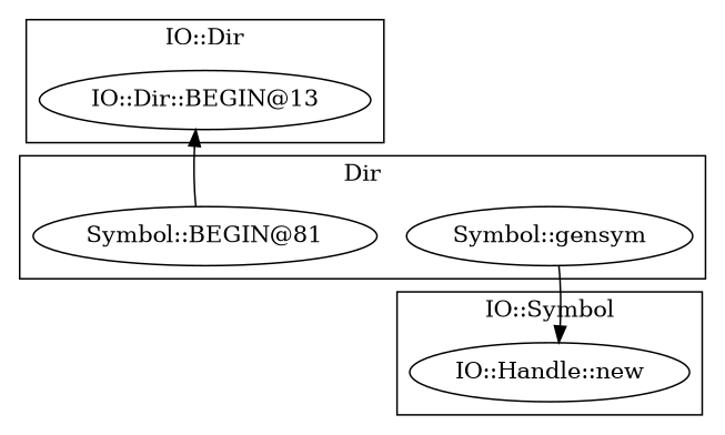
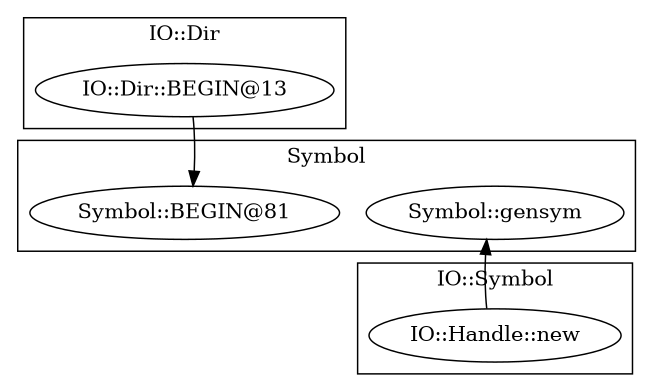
  digraph {
    "IO::Dir::BEGIN@13"
    "Symbol::gensym"
    "Symbol::BEGIN@81"
    "IO::Handle::new"
    subgraph cluster_1 {
      label="IO::Dir"
      "IO::Dir::BEGIN@13"
    }
    subgraph cluster_2 {
-     label=Dir
+     label=Symbol
      "Symbol::gensym"
      "Symbol::BEGIN@81"
    }
    subgraph cluster_3 {
      label="IO::Symbol"
      "IO::Handle::new"
    }
-   "Symbol::BEGIN@81" -> "IO::Dir::BEGIN@13"
-   "Symbol::gensym" -> "IO::Handle::new"
+   "IO::Dir::BEGIN@13" -> "Symbol::BEGIN@81"
+   "IO::Handle::new" -> "Symbol::gensym"
  }
